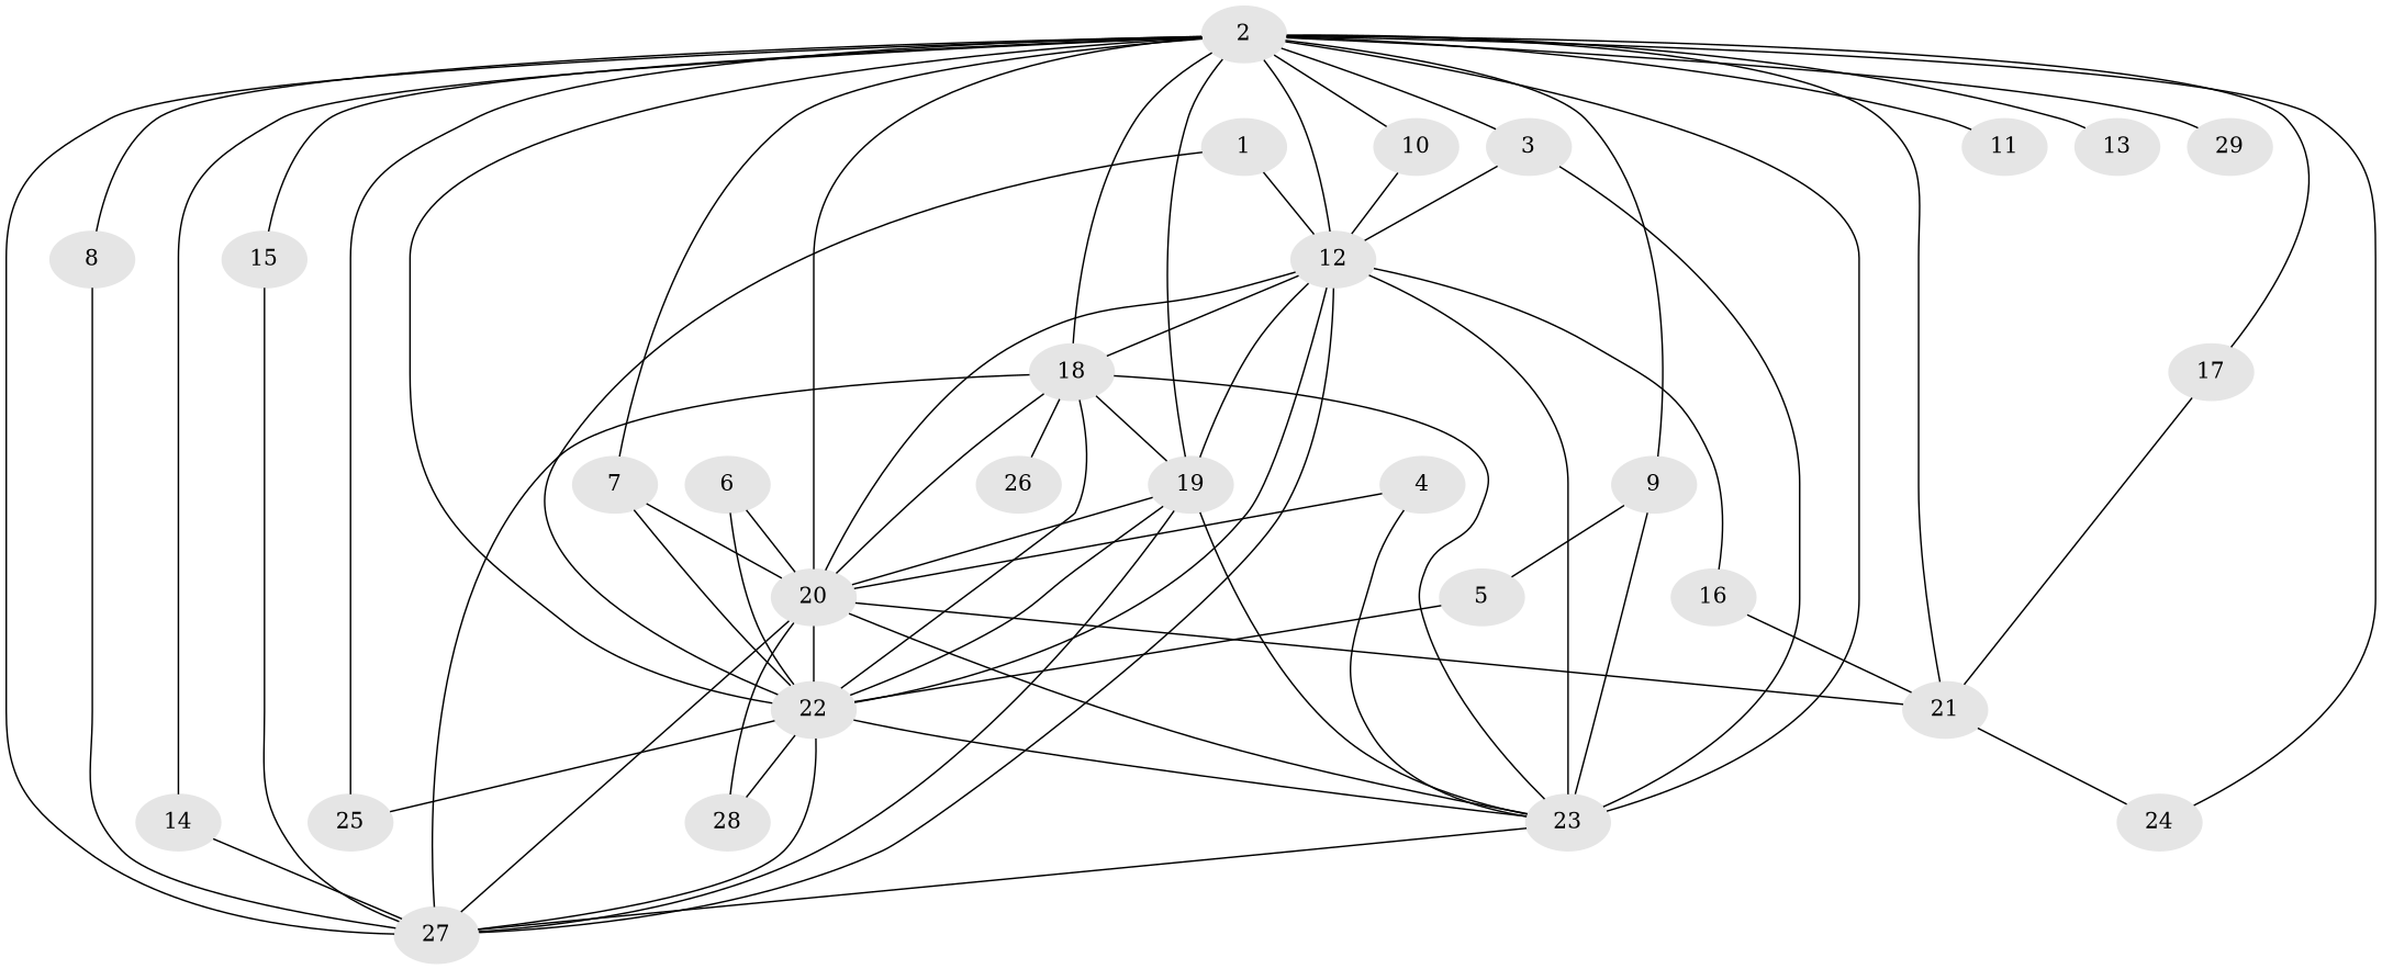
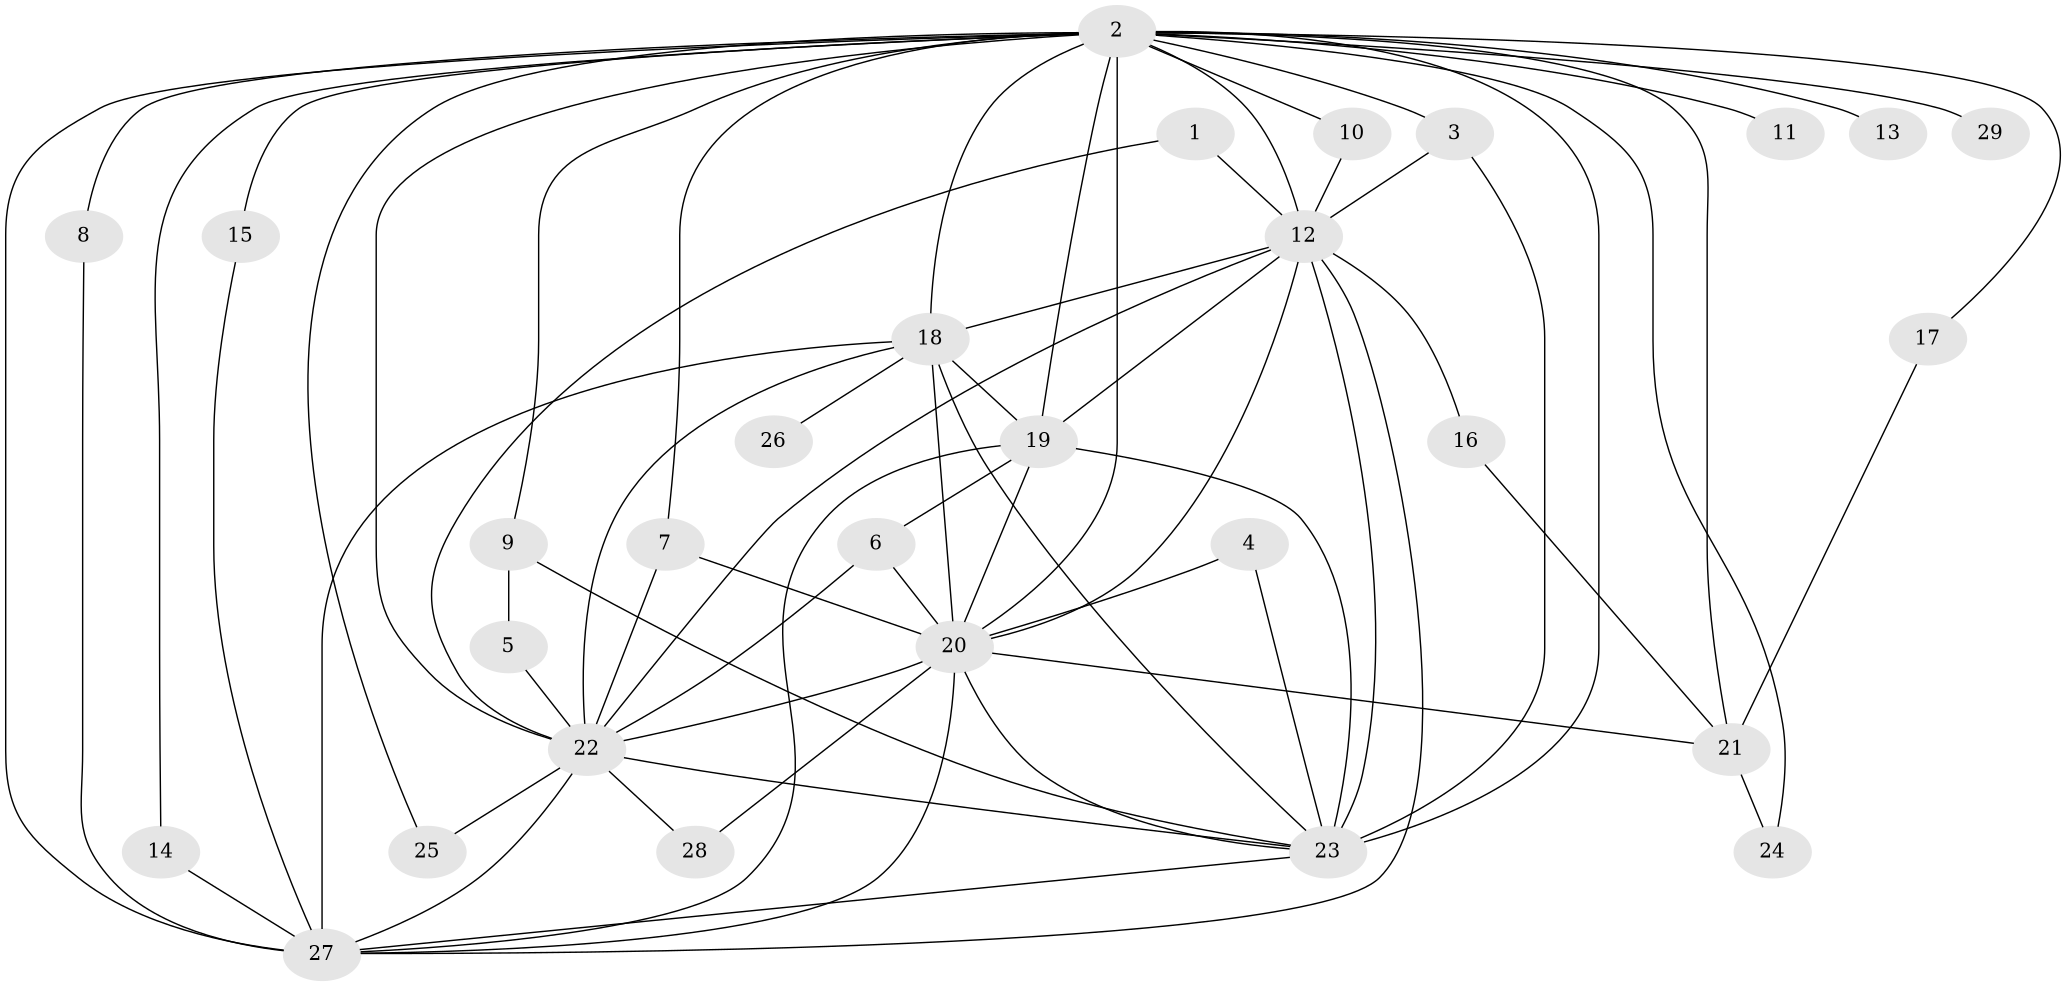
  graph {
    node [color=gray90 style=filled]
    edge [weight=1.0]
    1
    12
    22
    18
    19
    20
    23
    27
    16
    25
    28
    2
    3
    7
    8
    9
    10
    11
    13
    14
    15
    17
    21
    24
    29
    5
    26
    4
    6
    1 -- 12
    1 -- 22
    12 -- 22
    12 -- 18
    12 -- 19
    12 -- 20
    12 -- 23 [weight=4.0]
    12 -- 27
    12 -- 16
    22 -- 23
    22 -- 27
    22 -- 25
    22 -- 28
    18 -- 22 [weight=3.0]
    18 -- 19 [weight=2.0]
    18 -- 20 [weight=3.0]
    18 -- 23 [weight=2.0]
    18 -- 27
    18 -- 26
-   19 -- 22
+   19 -- 6
    19 -- 20
    19 -- 23 [weight=2.0]
    19 -- 27
    20 -- 22 [weight=2.0]
    20 -- 23
    20 -- 27 [weight=2.0]
    20 -- 28
    20 -- 21
    23 -- 27 [weight=2.0]
    16 -- 21
    2 -- 12 [weight=3.0]
    2 -- 22 [weight=3.0]
    2 -- 18 [weight=4.0]
    2 -- 19 [weight=3.0]
    2 -- 20 [weight=3.0]
    2 -- 23 [weight=3.0]
    2 -- 27 [weight=3.0]
    2 -- 25
    2 -- 3
    2 -- 7
    2 -- 8
    2 -- 9 [weight=2.0]
    2 -- 10
    2 -- 11 [weight=2.0]
    2 -- 13
    2 -- 14
    2 -- 15
    2 -- 17
    2 -- 21 [weight=3.0]
    2 -- 24 [weight=2.0]
    2 -- 29 [weight=2.0]
    3 -- 12
    3 -- 23
    7 -- 22
    7 -- 20
    8 -- 27
    9 -- 23 [weight=2.0]
    9 -- 5
    10 -- 12
    14 -- 27 [weight=2.0]
    15 -- 27
    17 -- 21
    21 -- 24 [weight=2.0]
    5 -- 22
    4 -- 20
    4 -- 23
    6 -- 22 [weight=2.0]
    6 -- 20
  }
